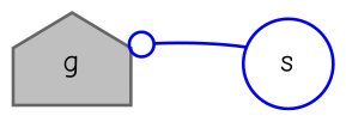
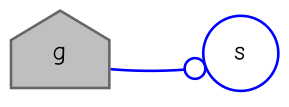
  digraph {
    rankdir=LR
    fontname="Comic Neue"
    node [fontname="Comic Neue" fontsize=10]
    n1 [color=gray40 fillcolor=grey75 fontcolor=black height=0.2 label=g shape=house style=filled width=0.4]
    n2 [color=blue height=0.2 label=s shape=circle width=0.4]
-   n2 -> n1 [color=blue fontname="Comic Neue" fontsize=10 labelfontname=Helvetica labelfontsize=10 style=solid arrowhead=odot]
+   n1 -> n2 [color=blue fontname="Comic Neue" fontsize=10 labelfontname=Helvetica labelfontsize=10 style=solid arrowhead=odot]
  }
